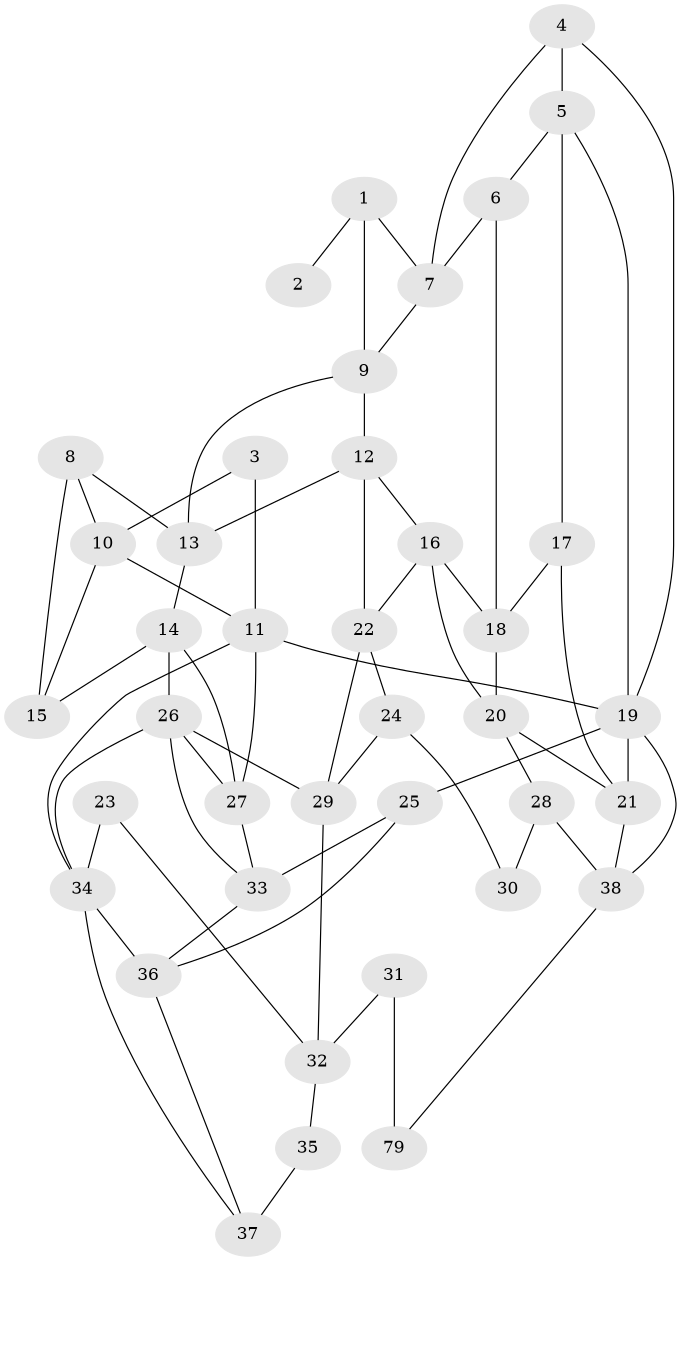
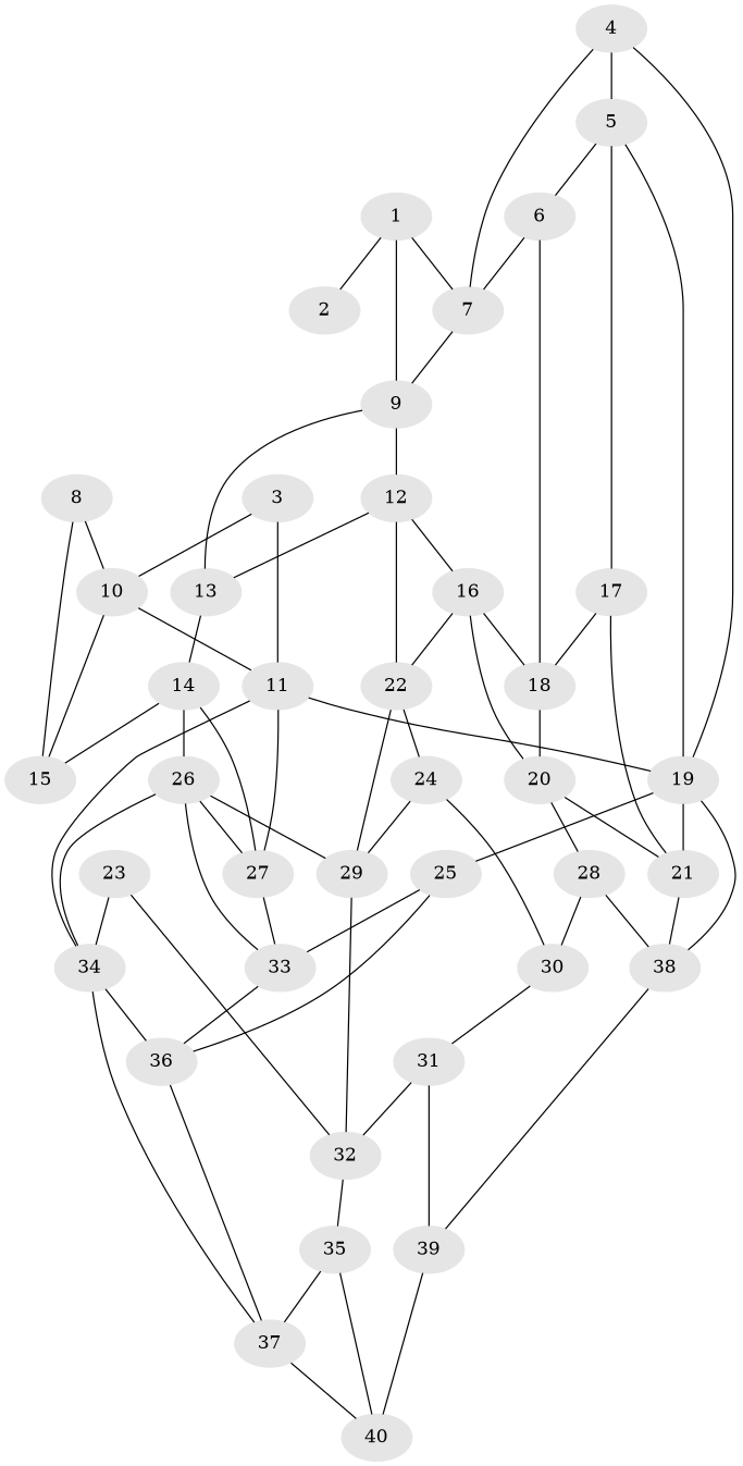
  graph {
    node [color=gray90 style=filled]
    edge [weight=1.0]
    1
    2
    7
    9
    13
    12
    3
    10
    11
    15
    19
    27
    34
    4
    5
    6
    17
    25
    21
    38
    18
    20
    8
    14
    16
    22
    33
    36
    24
    29
    26
    28
-   39 [label=79]
+   39
    30
    32
    23
    35
    37
    31
+   40
    1 -- 2
    1 -- 7
    1 -- 9
    7 -- 9
    9 -- 13
    9 -- 12
    13 -- 14
    12 -- 13
    12 -- 16
    12 -- 22
    3 -- 10
    3 -- 11
    10 -- 11
    10 -- 15
    11 -- 19
    11 -- 27
    11 -- 34
    19 -- 25
    19 -- 21
    19 -- 38
    27 -- 33
    34 -- 36
    34 -- 37
    4 -- 7
    4 -- 19
    4 -- 5
    5 -- 19
    5 -- 6
    5 -- 17
    6 -- 7
    6 -- 18
    17 -- 21
    17 -- 18
    25 -- 33
    25 -- 36
    21 -- 38
    38 -- 39
    18 -- 20
    20 -- 21
    20 -- 28
-   8 -- 13
    8 -- 10
    8 -- 15 [weight=2.0]
    14 -- 15
    14 -- 27
    14 -- 26
    16 -- 18
    16 -- 20
    16 -- 22
    22 -- 24
    22 -- 29
    33 -- 36
    36 -- 37
    24 -- 29
    24 -- 30
    29 -- 32
    26 -- 27
    26 -- 34
    26 -- 33
    26 -- 29
    28 -- 38
    28 -- 30 [weight=2.0]
+   39 -- 40 [weight=2.0]
+   30 -- 31
    32 -- 35
    23 -- 34
    23 -- 32
    35 -- 37
+   35 -- 40
+   37 -- 40
    31 -- 39
    31 -- 32
  }
